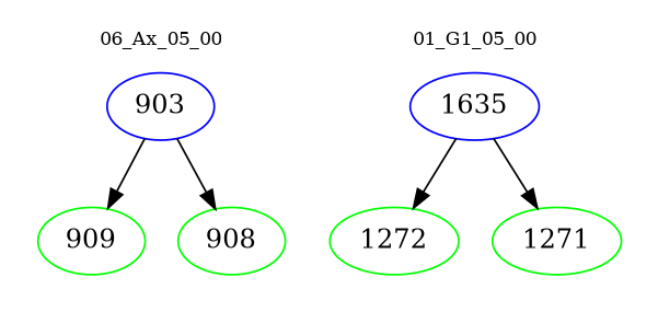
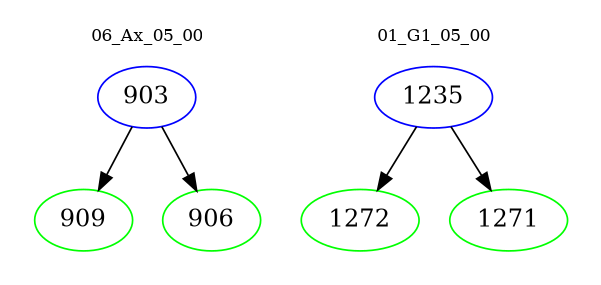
  digraph {
    node [color=green]
    edge [color=black]
    n1 [color=blue label=903]
    n2 [label=909]
-   n3 [label=908]
-   n4 [color=blue label=1635]
+   n3 [label=906]
+   n4 [color=blue label=1235]
    n5 [label=1272]
    n6 [label=1271]
    subgraph cluster_1 {
      color=white
      fontsize=10
      label="06_Ax_05_00"
      n1
      n2
      n3
    }
    subgraph cluster_2 {
      color=white
      fontsize=10
      label="01_G1_05_00"
      n4
      n5
      n6
    }
    n1 -> n2
    n1 -> n3
    n4 -> n5
    n4 -> n6
  }
